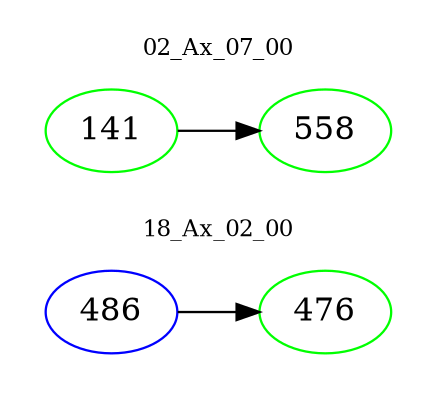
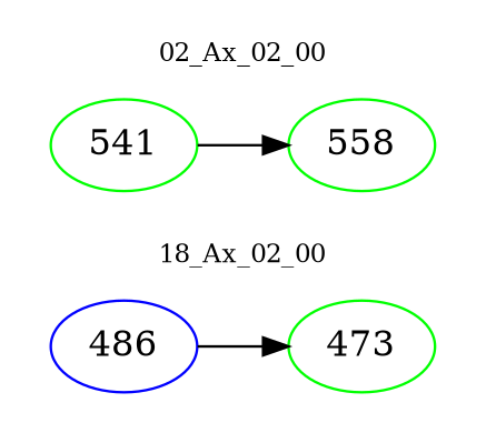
  digraph {
    fontname="DejaVu Serif"
    rankdir=LR
    node [color=green fontname="DejaVu Serif"]
    edge [color=black fontname="DejaVu Serif"]
    n1 [color=blue label=486]
-   n2 [label=476]
-   n3 [label=141]
+   n2 [label=473]
+   n3 [label=541]
    n4 [label=558]
    subgraph cluster_1 {
      color=white
      fontsize=10
      label="18_Ax_02_00"
      n1
      n2
    }
    subgraph cluster_2 {
      color=white
      fontsize=10
-     label="02_Ax_07_00"
+     label="02_Ax_02_00"
      n3
      n4
    }
    n1 -> n2
    n3 -> n4
  }
